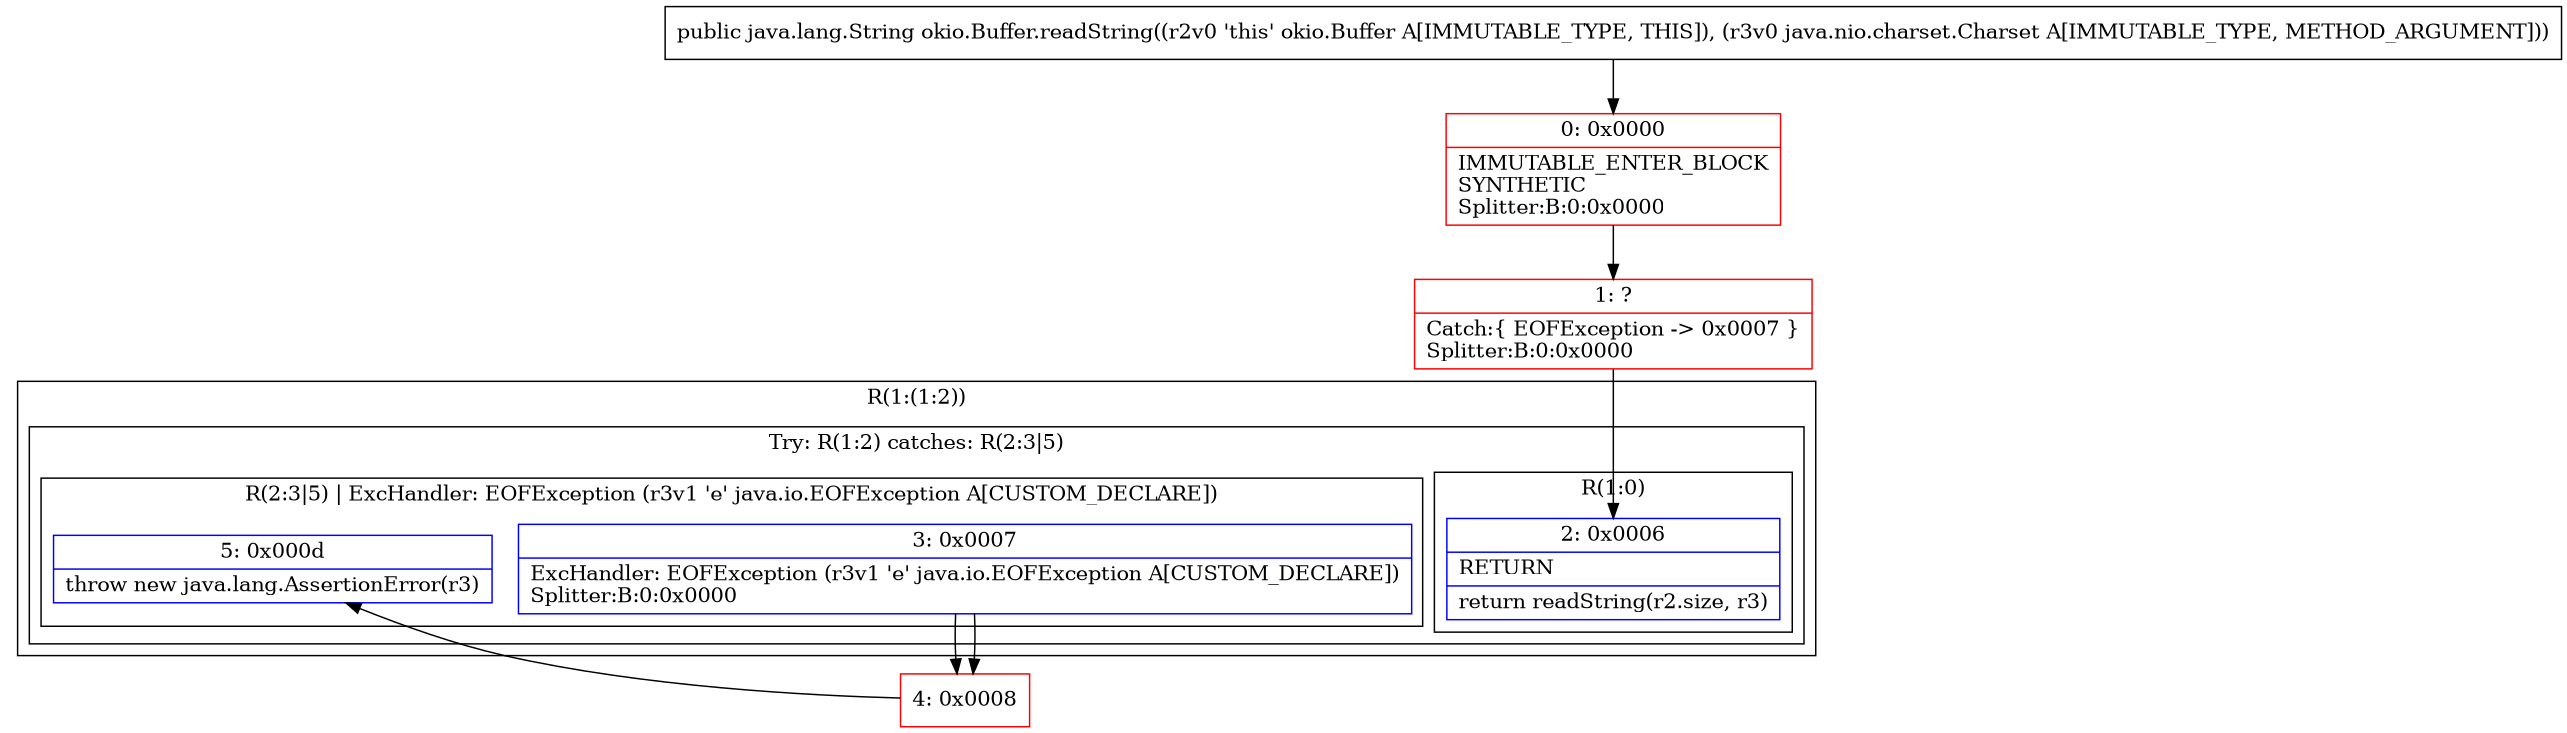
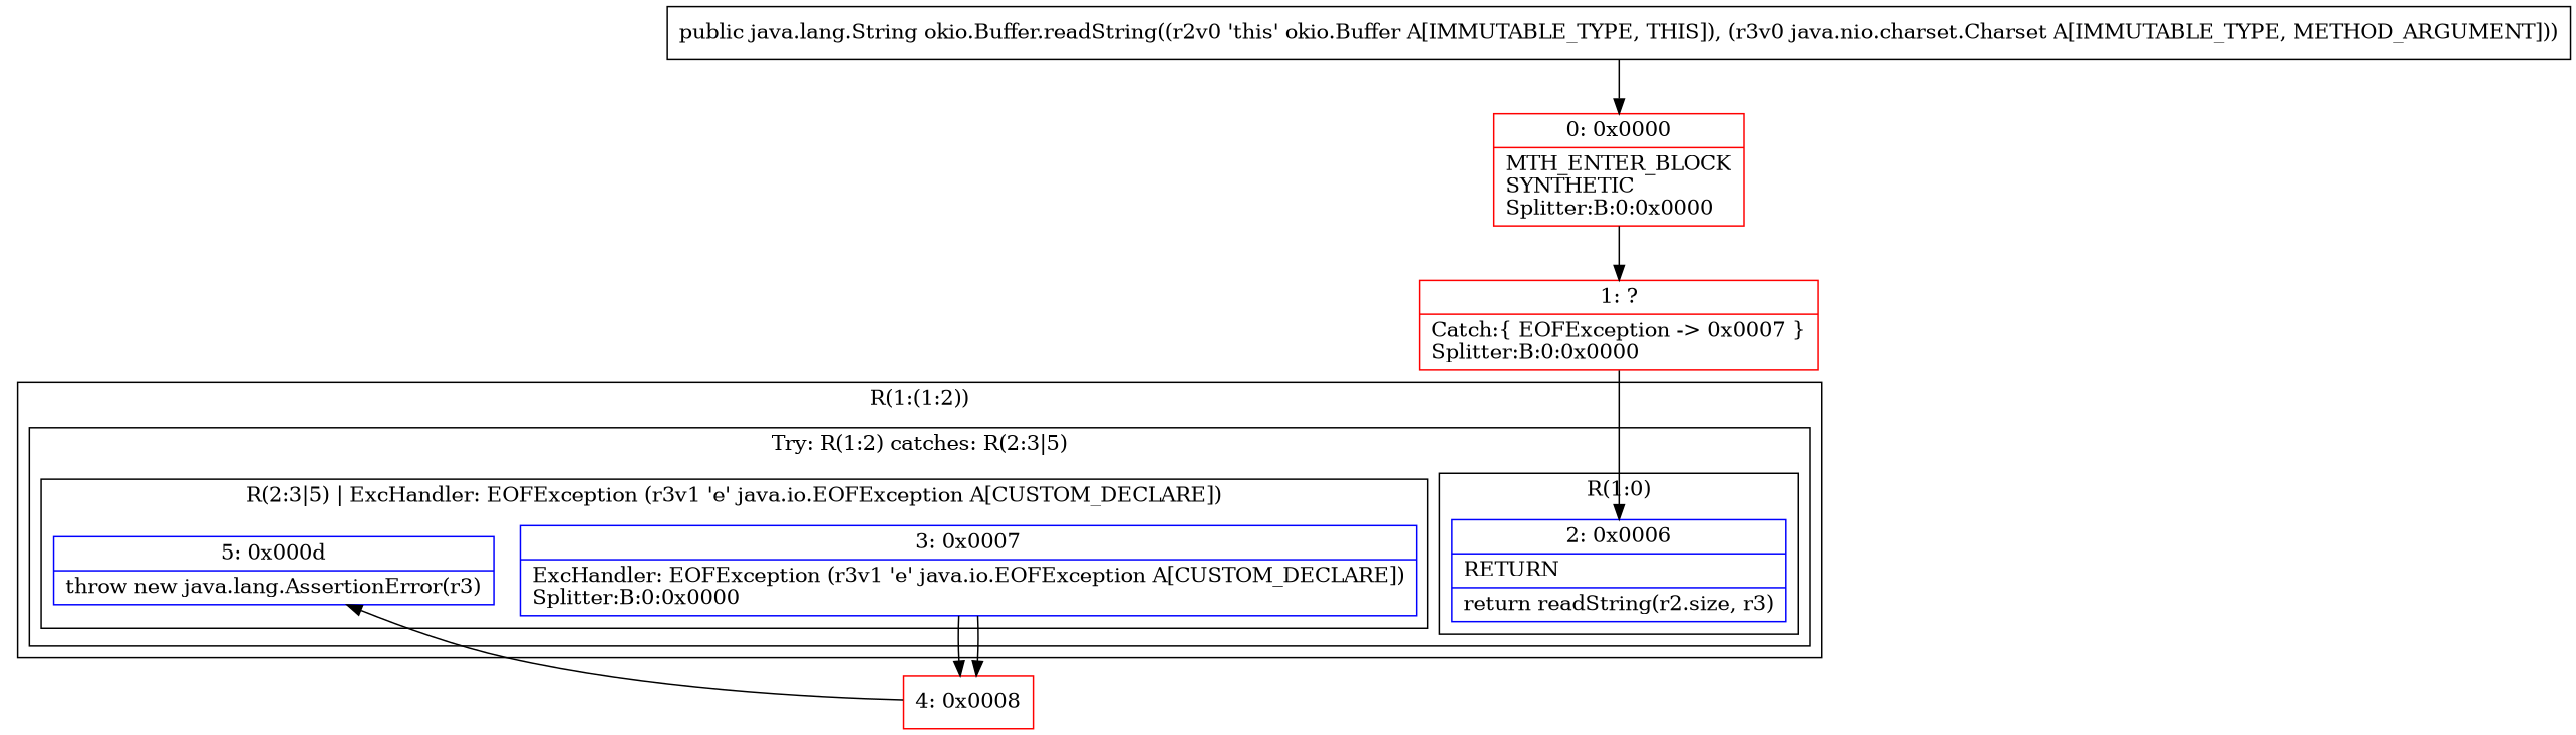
  digraph {
    node [color=blue shape=record]
    n1 [label="{2\:\ 0x0006|RETURN\l|return readString(r2.size, r3)\l}"]
    n2 [label="{3\:\ 0x0007|ExcHandler: EOFException (r3v1 'e' java.io.EOFException A[CUSTOM_DECLARE])\lSplitter:B:0:0x0000\l}"]
    n3 [label="{5\:\ 0x000d|throw new java.lang.AssertionError(r3)\l}"]
    n4 [color=red label="{4\:\ 0x0008}"]
-   n5 [color=red label="{0\:\ 0x0000|IMMUTABLE_ENTER_BLOCK\lSYNTHETIC\lSplitter:B:0:0x0000\l}"]
+   n5 [color=red label="{0\:\ 0x0000|MTH_ENTER_BLOCK\lSYNTHETIC\lSplitter:B:0:0x0000\l}"]
    n6 [color=red label="{1\:\ ?|Catch:\{ EOFException \-\> 0x0007 \}\lSplitter:B:0:0x0000\l}"]
    n7 [label="{public java.lang.String okio.Buffer.readString((r2v0 'this' okio.Buffer A[IMMUTABLE_TYPE, THIS]), (r3v0 java.nio.charset.Charset A[IMMUTABLE_TYPE, METHOD_ARGUMENT])) }" color=""]
    subgraph cluster_1 {
      label="R(1:(1:2))"
      subgraph cluster_2 {
        label="Try: R(1:2) catches: R(2:3|5)"
        subgraph cluster_3 {
          label="R(1:0)"
          n1
        }
        subgraph cluster_4 {
          label="R(2:3|5) | ExcHandler: EOFException (r3v1 'e' java.io.EOFException A[CUSTOM_DECLARE])\l"
          n2
          n3
        }
      }
    }
    subgraph cluster_5 {
      label="R(2:3|5) | ExcHandler: EOFException (r3v1 'e' java.io.EOFException A[CUSTOM_DECLARE])\l"
    }
    n2 -> n4
    n2 -> n4
    n4 -> n3
    n5 -> n6
    n6 -> n1
    n7 -> n5
  }
